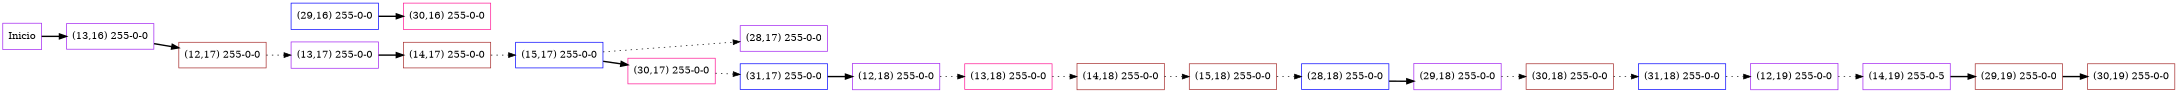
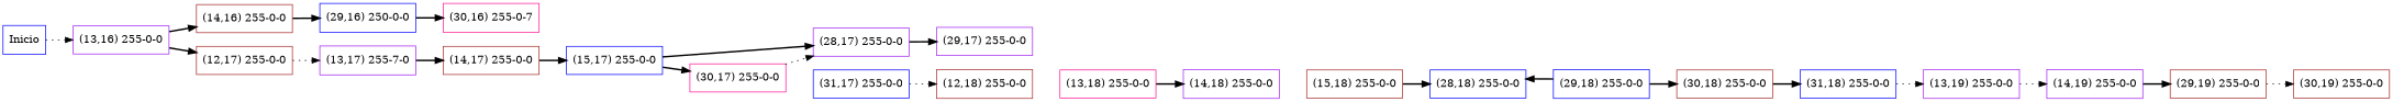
  digraph {
    fontname="DejaVu Serif"
    rankdir=LR
    node [color=brown fontname="DejaVu Serif" shape=record]
    edge [fontname="DejaVu Serif" style=bold]
-   n1 [color=purple label=" Inicio "]
+   n1 [color=blue label=" Inicio "]
    n2 [color=purple label="(13,16) 255-0-0"]
+   n3 [label="(14,16) 255-0-0"]
    n4 [label="(12,17) 255-0-0"]
-   n5 [color=blue label="(29,16) 255-0-0"]
-   n6 [color=deeppink label="(30,16) 255-0-0"]
-   n7 [color=purple label="(13,17) 255-0-0"]
+   n5 [color=blue label="(29,16) 250-0-0"]
+   n6 [color=deeppink label="(30,16) 255-0-7"]
+   n7 [color=purple label="(13,17) 255-7-0"]
    n8 [label="(14,17) 255-0-0"]
    n9 [color=blue label="(15,17) 255-0-0"]
    n10 [color=purple label="(28,17) 255-0-0"]
    n11 [color=deeppink label="(30,17) 255-0-0"]
+   n12 [color=purple label="(29,17) 255-0-0"]
    n13 [color=blue label="(31,17) 255-0-0"]
-   n14 [color=purple label="(12,18) 255-0-0"]
+   n14 [label="(12,18) 255-0-0"]
    n15 [color=deeppink label="(13,18) 255-0-0"]
-   n16 [label="(14,18) 255-0-0"]
+   n16 [color=purple label="(14,18) 255-0-0"]
    n17 [label="(15,18) 255-0-0"]
    n18 [color=blue label="(28,18) 255-0-0"]
-   n19 [color=purple label="(29,18) 255-0-0"]
+   n19 [color=blue label="(29,18) 255-0-0"]
    n20 [label="(30,18) 255-0-0"]
    n21 [color=blue label="(31,18) 255-0-0"]
-   n22 [color=purple label="(12,19) 255-0-0"]
-   n23 [color=purple label="(14,19) 255-0-5"]
+   n22 [color=purple label="(13,19) 255-0-0"]
+   n23 [color=purple label="(14,19) 255-0-0"]
    n24 [label="(29,19) 255-0-0"]
    n25 [label="(30,19) 255-0-0"]
-   n1 -> n2
+   n1 -> n2 [style=dotted]
+   n2 -> n3
    n2 -> n4
+   n3 -> n5
    n4 -> n7 [style=dotted]
    n5 -> n6
    n7 -> n8
-   n8 -> n9 [style=dotted]
-   n9 -> n10 [style=dotted]
+   n8 -> n9
+   n9 -> n10
    n9 -> n11
-   n11 -> n13 [style=dotted]
-   n13 -> n14
-   n14 -> n15 [style=dotted]
-   n15 -> n16 [style=dotted]
-   n16 -> n17 [style=dotted]
-   n17 -> n18 [style=dotted]
-   n18 -> n19
-   n19 -> n20 [style=dotted]
-   n20 -> n21 [style=dotted]
+   n10 -> n12
+   n11 -> n10 [style=dotted]
+   n13 -> n14 [style=dotted]
+   n15 -> n16
+   n17 -> n18
+   n19 -> n18
+   n19 -> n20
+   n20 -> n21
    n21 -> n22 [style=dotted]
    n22 -> n23 [style=dotted]
    n23 -> n24
-   n24 -> n25
+   n24 -> n25 [style=dotted]
  }
